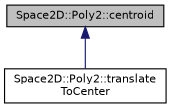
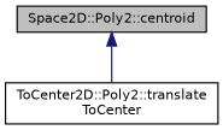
  digraph {
    rankdir=TB
    node [color=black fontname=Helvetica fontsize=10 shape=record style=filled]
    n1 [fillcolor=grey75 fontcolor=black height=0.2 label="Space2D::Poly2::centroid" width=0.4]
-   n2 [fillcolor=white height=0.2 label="Space2D::Poly2::translate\lToCenter" width=0.4]
+   n2 [fillcolor=white height=0.2 label="ToCenter2D::Poly2::translate\lToCenter" width=0.4]
    n1 -> n2 [color=midnightblue dir=back fontname=Helvetica fontsize=10 labelfontname=Helvetica labelfontsize=10 style=solid]
  }
